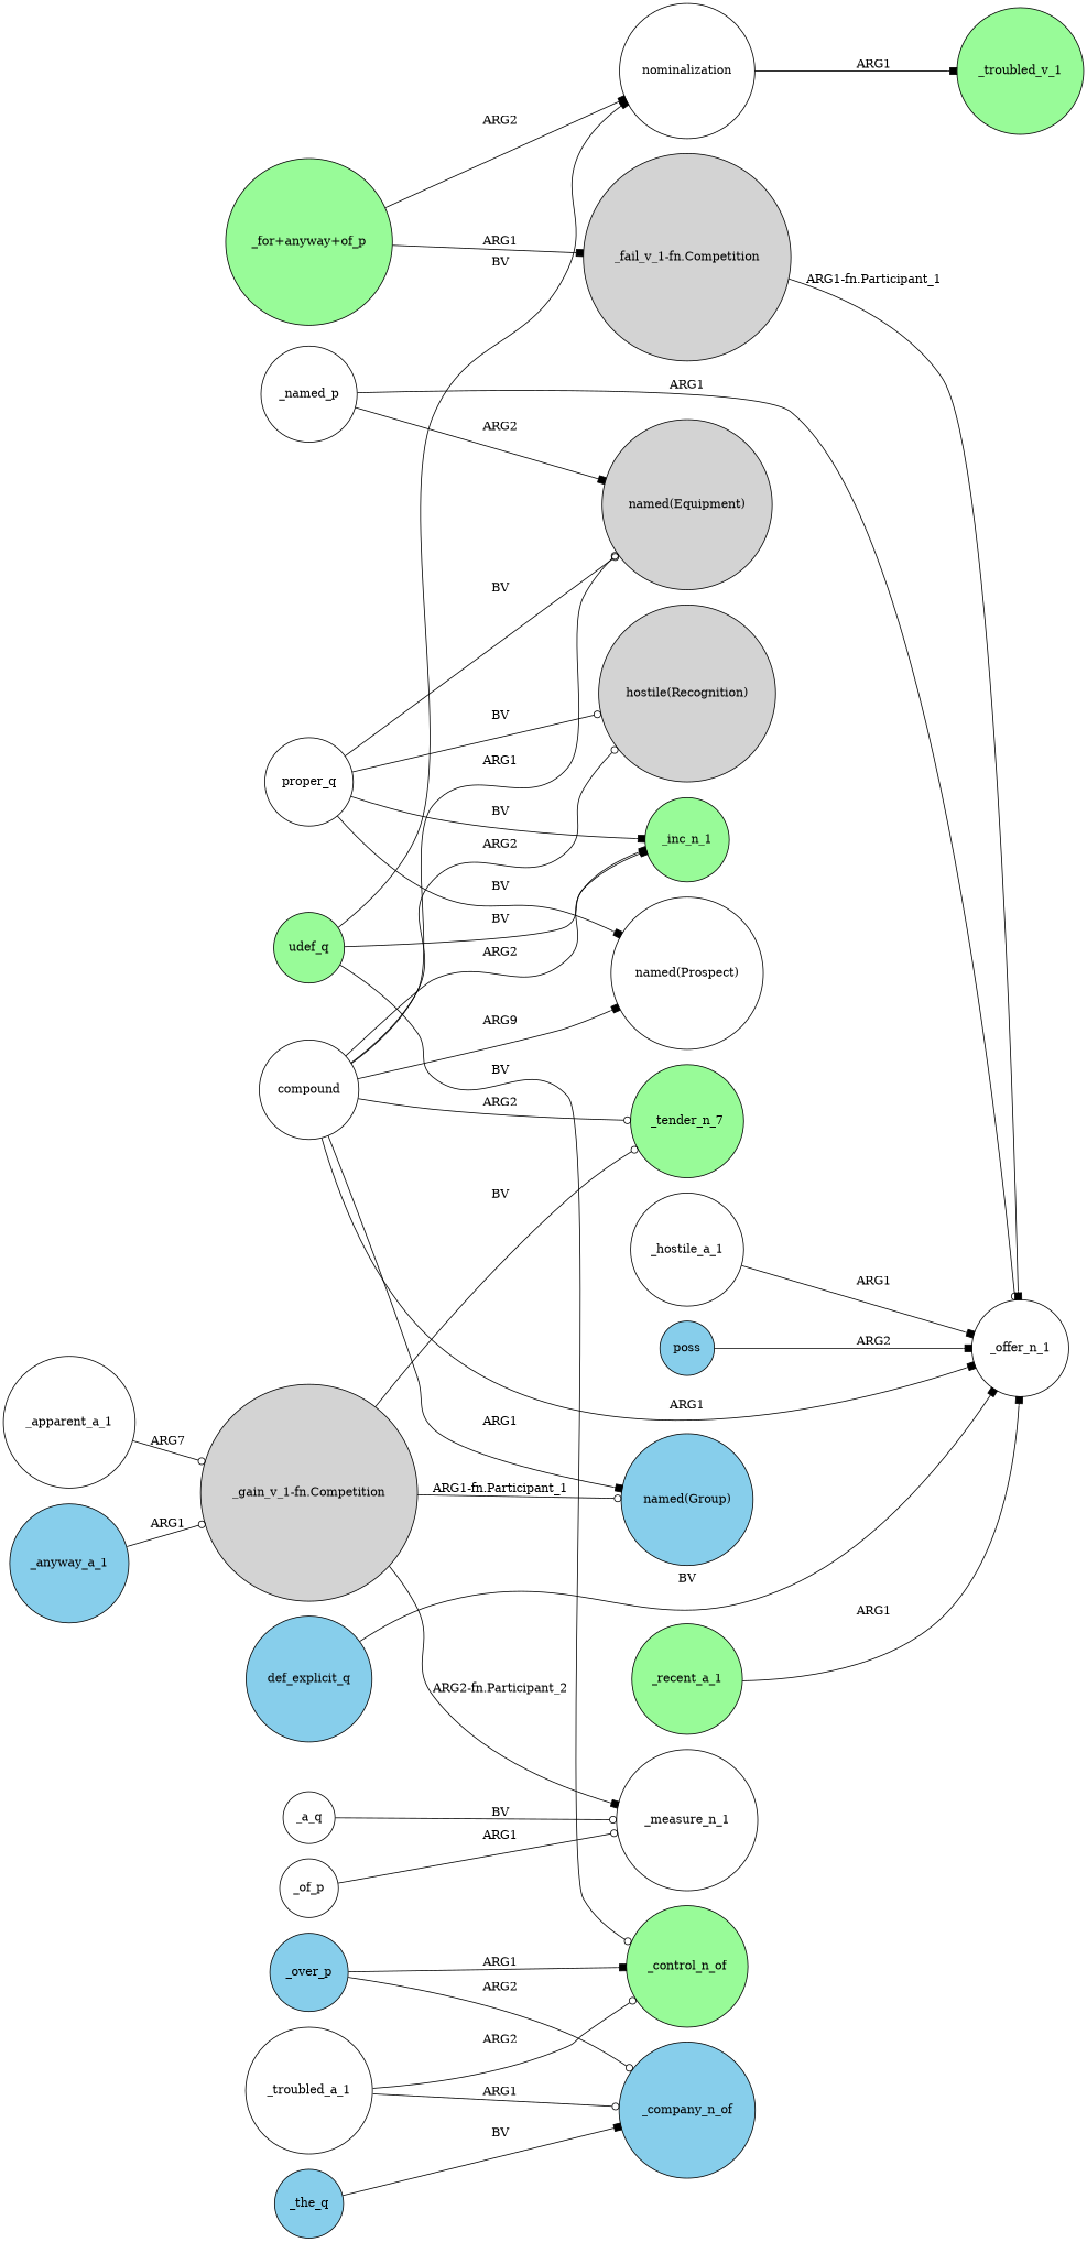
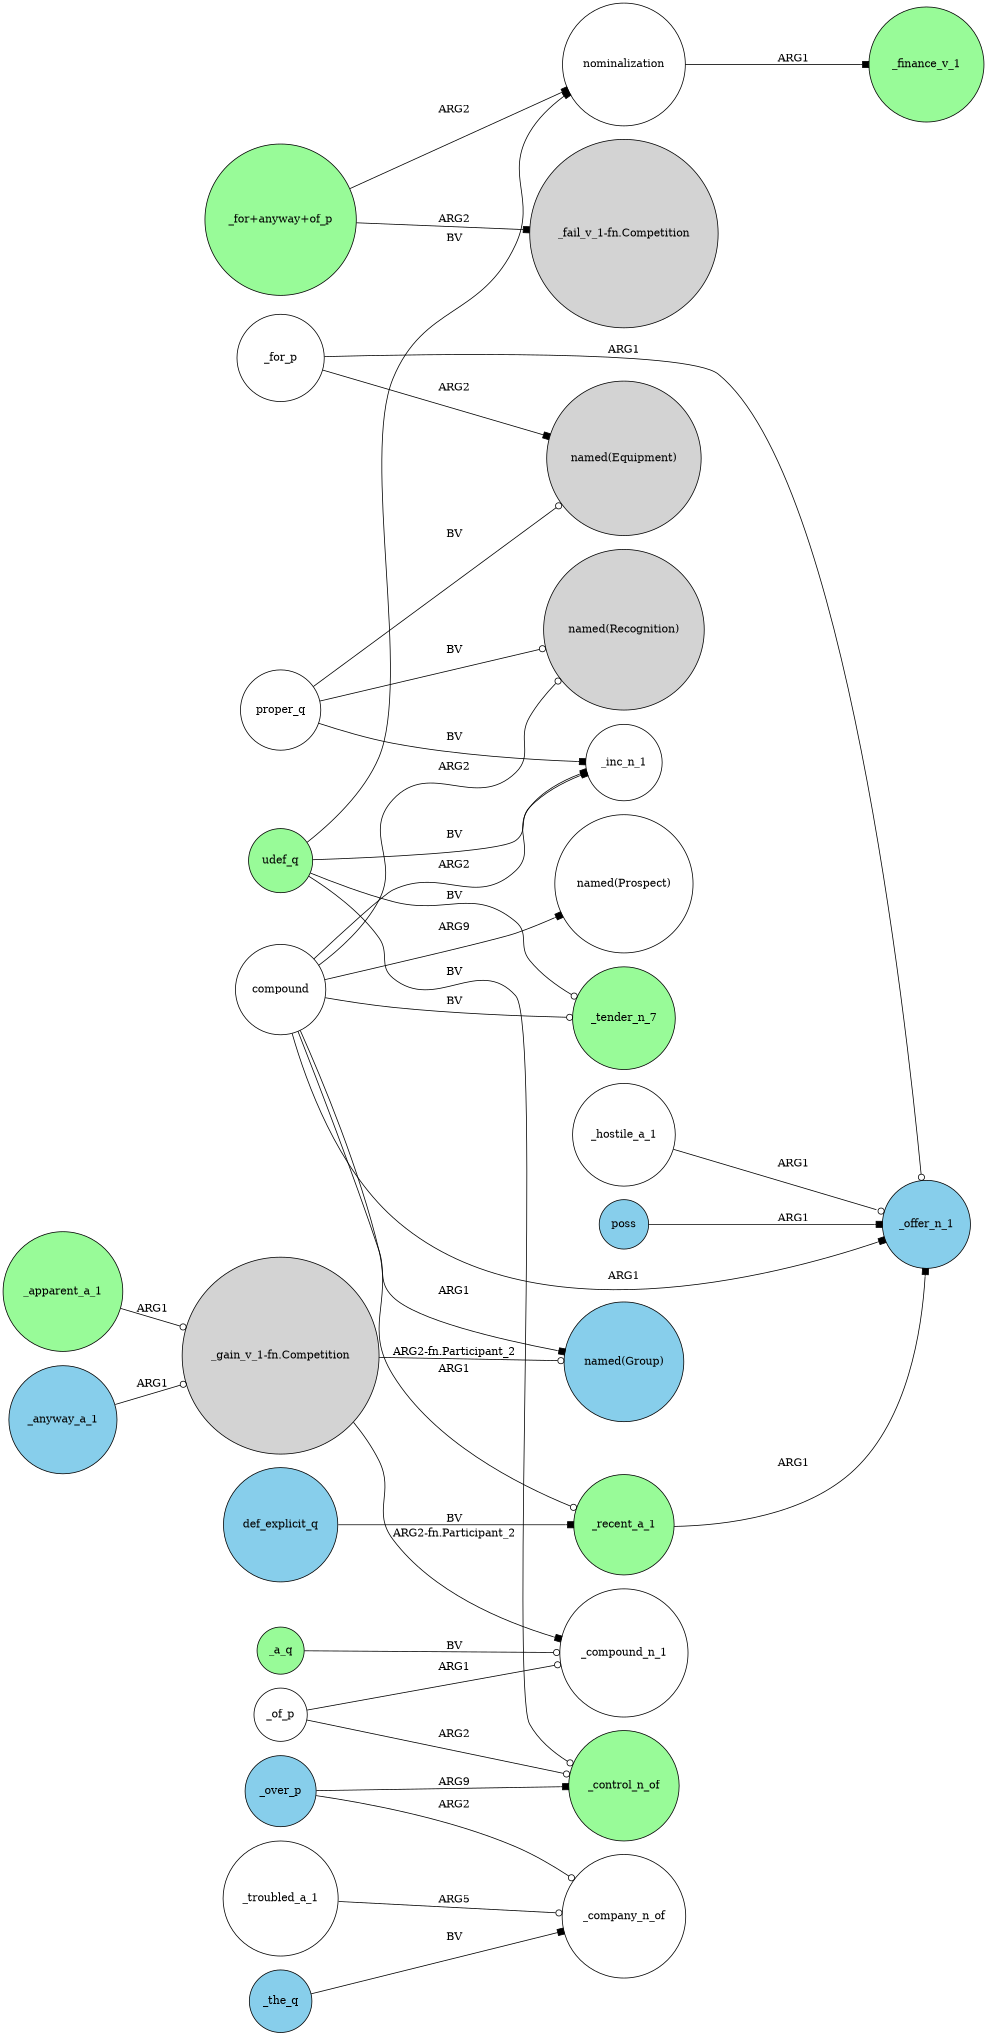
  digraph {
    rankdir=LR
    node [fillcolor=white shape=circle style=filled]
    edge [arrowhead=box]
    _of_p
    _control_n_of [fillcolor=palegreen]
-   _measure_n_1
+   _measure_n_1 [label=_compound_n_1]
    udef_q [fillcolor=palegreen]
    nominalization
-   _inc_n_1 [fillcolor=palegreen]
+   _inc_n_1
    n7 [fillcolor=palegreen label=_tender_n_7]
-   _finance_v_1 [fillcolor=palegreen label=_troubled_v_1]
+   _finance_v_1 [fillcolor=palegreen]
    compound
    "named(Equipment)" [fillcolor=lightgrey]
-   _offer_n_1
+   _offer_n_1 [fillcolor=skyblue]
    "named(Group)" [fillcolor=skyblue]
    "named(Prospect)"
-   "named(Recognition)" [fillcolor=lightgrey label="hostile(Recognition)"]
+   "named(Recognition)" [fillcolor=lightgrey]
    proper_q
-   _for_p [label=_named_p]
+   _for_p
    poss [fillcolor=skyblue]
    _over_p [fillcolor=skyblue]
-   _company_n_of [fillcolor=skyblue]
+   _company_n_of
    n20 [fillcolor=palegreen label="_for+anyway+of_p"]
    "_fail_v_1-fn.Competition" [fillcolor=lightgrey]
    "_gain_v_1-fn.Competition" [fillcolor=lightgrey]
    _recent_a_1 [fillcolor=palegreen]
-   _a_q
+   _a_q [fillcolor=palegreen]
    _troubled_a_1
    _hostile_a_1
    def_explicit_q [fillcolor=skyblue]
-   _apparent_a_1
+   _apparent_a_1 [fillcolor=palegreen]
    _anyway_a_1 [fillcolor=skyblue]
    _the_q [fillcolor=skyblue]
-   _troubled_a_1 -> _control_n_of [arrowhead=odot label=ARG2]
+   _of_p -> _control_n_of [arrowhead=odot label=ARG2]
    _of_p -> _measure_n_1 [arrowhead=odot label=ARG1]
    udef_q -> _control_n_of [arrowhead=odot label=BV]
    udef_q -> nominalization [label=BV]
    udef_q -> _inc_n_1 [label=BV]
-   "_gain_v_1-fn.Competition" -> n7 [arrowhead=odot label=BV]
+   udef_q -> n7 [arrowhead=odot label=BV]
    nominalization -> _finance_v_1 [label=ARG1]
    compound -> _inc_n_1 [label=ARG2]
-   compound -> n7 [arrowhead=odot label=ARG2]
-   compound -> "named(Equipment)" [arrowhead=odot label=ARG1]
+   compound -> n7 [arrowhead=odot label=BV]
+   compound -> _recent_a_1 [arrowhead=odot label=ARG1]
    compound -> _offer_n_1 [label=ARG1]
    compound -> "named(Group)" [label=ARG1]
    compound -> "named(Prospect)" [label=ARG9]
    compound -> "named(Recognition)" [arrowhead=odot label=ARG2]
    proper_q -> _inc_n_1 [label=BV]
    proper_q -> "named(Equipment)" [arrowhead=odot label=BV]
-   proper_q -> "named(Prospect)" [label=BV]
    proper_q -> "named(Recognition)" [arrowhead=odot label=BV]
    _for_p -> "named(Equipment)" [label=ARG2]
    _for_p -> _offer_n_1 [arrowhead=odot label=ARG1]
-   poss -> _offer_n_1 [label=ARG2]
-   _over_p -> _control_n_of [label=ARG1]
+   poss -> _offer_n_1 [label=ARG1]
+   _over_p -> _control_n_of [label=ARG9]
    _over_p -> _company_n_of [arrowhead=odot label=ARG2]
    n20 -> nominalization [label=ARG2]
-   n20 -> "_fail_v_1-fn.Competition" [label=ARG1]
-   "_fail_v_1-fn.Competition" -> _offer_n_1 [label="ARG1-fn.Participant_1"]
+   n20 -> "_fail_v_1-fn.Competition" [label=ARG2]
    "_gain_v_1-fn.Competition" -> _measure_n_1 [label="ARG2-fn.Participant_2"]
-   "_gain_v_1-fn.Competition" -> "named(Group)" [arrowhead=odot label="ARG1-fn.Participant_1"]
+   "_gain_v_1-fn.Competition" -> "named(Group)" [arrowhead=odot label="ARG2-fn.Participant_2"]
    _recent_a_1 -> _offer_n_1 [label=ARG1]
    _a_q -> _measure_n_1 [arrowhead=odot label=BV]
-   _troubled_a_1 -> _company_n_of [arrowhead=odot label=ARG1]
-   _hostile_a_1 -> _offer_n_1 [label=ARG1]
-   def_explicit_q -> _offer_n_1 [label=BV]
-   _apparent_a_1 -> "_gain_v_1-fn.Competition" [arrowhead=odot label=ARG7]
+   _troubled_a_1 -> _company_n_of [arrowhead=odot label=ARG5]
+   _hostile_a_1 -> _offer_n_1 [arrowhead=odot label=ARG1]
+   def_explicit_q -> _recent_a_1 [label=BV]
+   _apparent_a_1 -> "_gain_v_1-fn.Competition" [arrowhead=odot label=ARG1]
    _anyway_a_1 -> "_gain_v_1-fn.Competition" [arrowhead=odot label=ARG1]
    _the_q -> _company_n_of [label=BV]
  }
